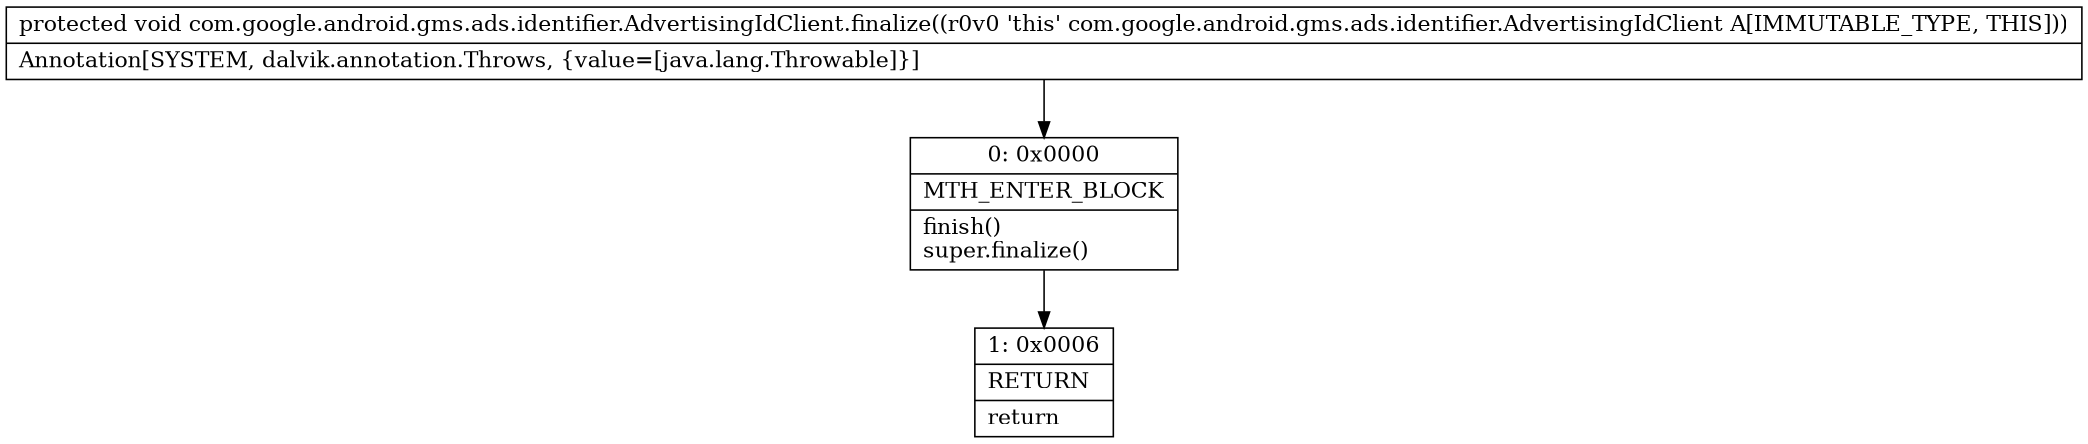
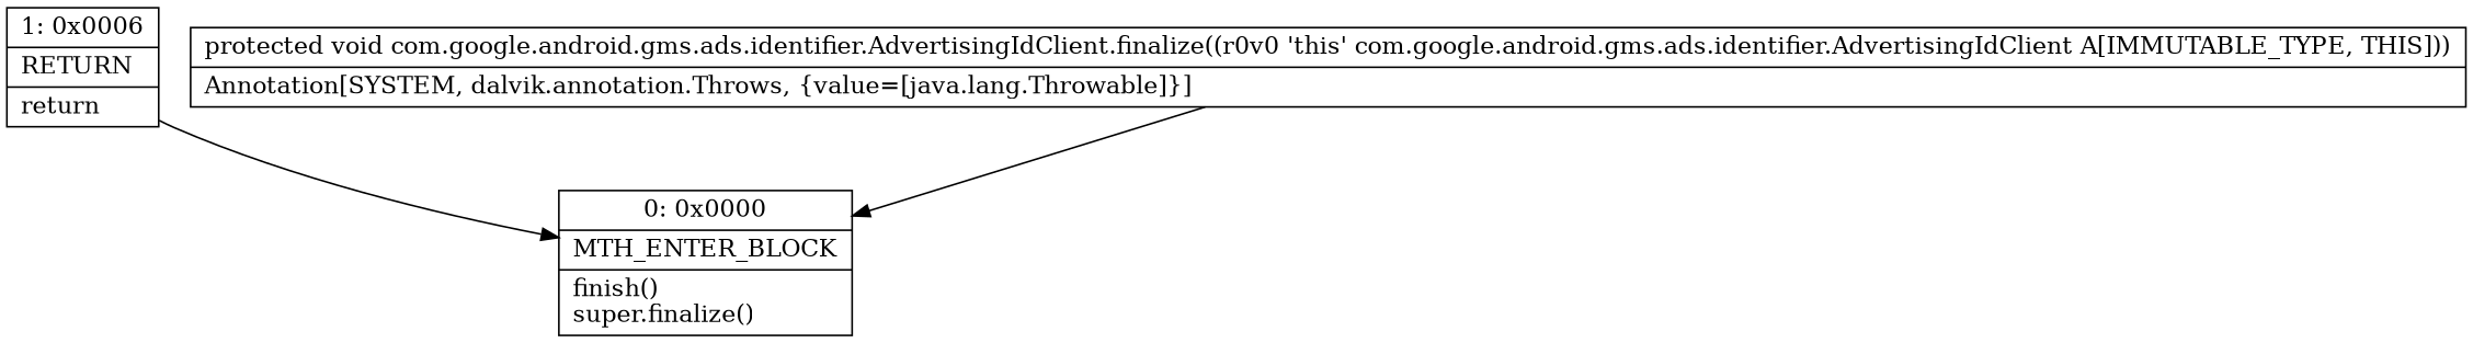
  digraph {
    node [shape=record]
    n1 [label="{0\:\ 0x0000|MTH_ENTER_BLOCK\l|finish()\lsuper.finalize()\l}"]
    n2 [label="{1\:\ 0x0006|RETURN\l|return\l}"]
    n3 [label="{protected void com.google.android.gms.ads.identifier.AdvertisingIdClient.finalize((r0v0 'this' com.google.android.gms.ads.identifier.AdvertisingIdClient A[IMMUTABLE_TYPE, THIS]))  | Annotation[SYSTEM, dalvik.annotation.Throws, \{value=[java.lang.Throwable]\}]\l}"]
-   n1 -> n2
+   n2 -> n1
    n3 -> n1
  }
